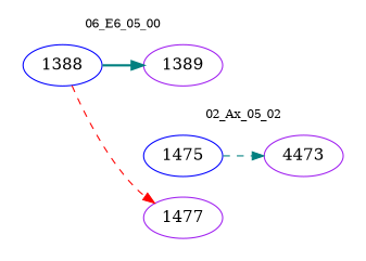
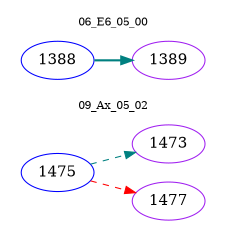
  digraph {
    rankdir=LR
    node [color=purple]
    edge [color=teal style=dashed]
    n1 [color=blue label=1475]
    n2 [label=1477]
-   n3 [label=4473]
+   n3 [label=1473]
    n4 [color=blue label=1388]
    n5 [label=1389]
    subgraph cluster_1 {
      color=white
      fontsize=10
-     label="02_Ax_05_02"
+     label="09_Ax_05_02"
      n1
      n2
      n3
    }
    subgraph cluster_2 {
      color=white
      fontsize=10
      label="06_E6_05_00"
      n4
      n5
    }
-   n4 -> n2 [color=red]
+   n1 -> n2 [color=red]
    n1 -> n3
    n4 -> n5 [style=bold]
  }
